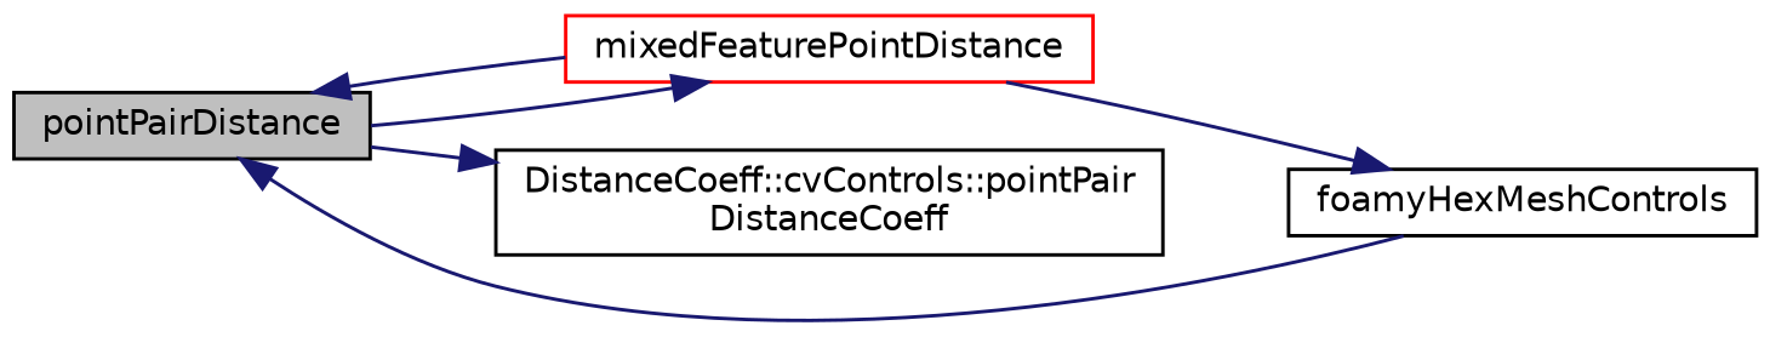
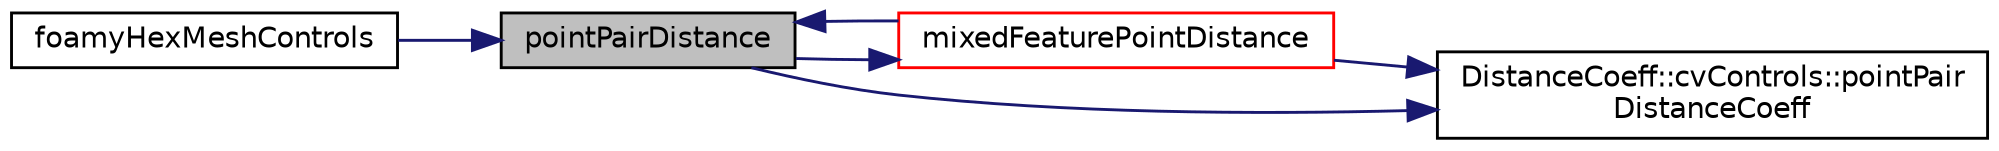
  digraph {
    rankdir=LR
    node [color=black fontname=Helvetica fontsize=10 shape=record]
    edge [color=midnightblue fontname=Helvetica fontsize=10 labelfontname=Helvetica labelfontsize=10 style=solid]
    n1 [fillcolor=grey75 fontcolor=black height=0.2 label=pointPairDistance style=filled width=0.4]
    n2 [color=red height=0.2 label=mixedFeaturePointDistance width=0.4]
    n3 [height=0.2 label="DistanceCoeff::cvControls::pointPair\lDistanceCoeff" width=0.4]
    n4 [height=0.2 label=foamyHexMeshControls width=0.4]
    n1 -> n2
    n1 -> n3
    n2 -> n1
-   n2 -> n4
+   n2 -> n3
    n4 -> n1
  }
